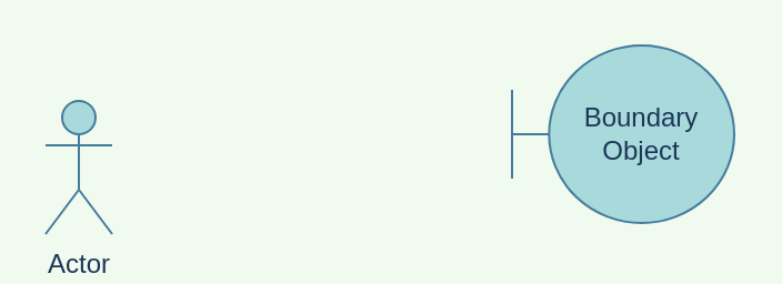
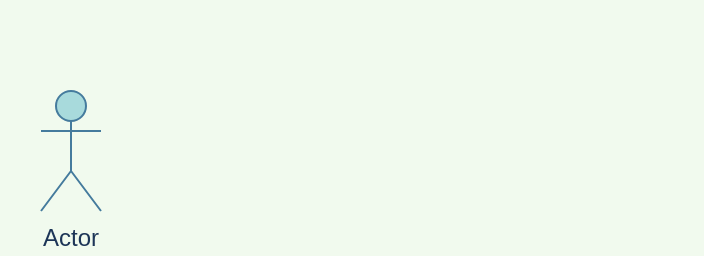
  <mxCell id="0" />
  <mxCell id="1" parent="0" />
  <mxCell id="2" value="Actor" style="shape=umlActor;verticalLabelPosition=bottom;verticalAlign=top;html=1;rounded=0;sketch=0;strokeColor=#457B9D;fillColor=#A8DADC;fontColor=#1D3557;" vertex="1" parent="1"><mxGeometry x="20" y="45" width="30" height="60" as="geometry" /></mxCell>
- <mxCell id="3" value="Boundary Object" style="shape=umlBoundary;whiteSpace=wrap;html=1;rounded=0;sketch=0;strokeColor=#457B9D;fillColor=#A8DADC;fontColor=#1D3557;" vertex="1" parent="1"><mxGeometry x="230" y="20" width="100" height="80" as="geometry" /></mxCell>
